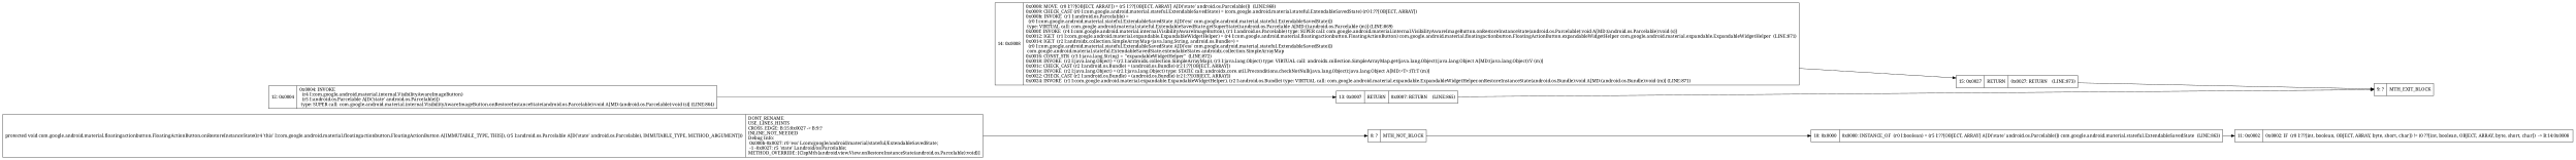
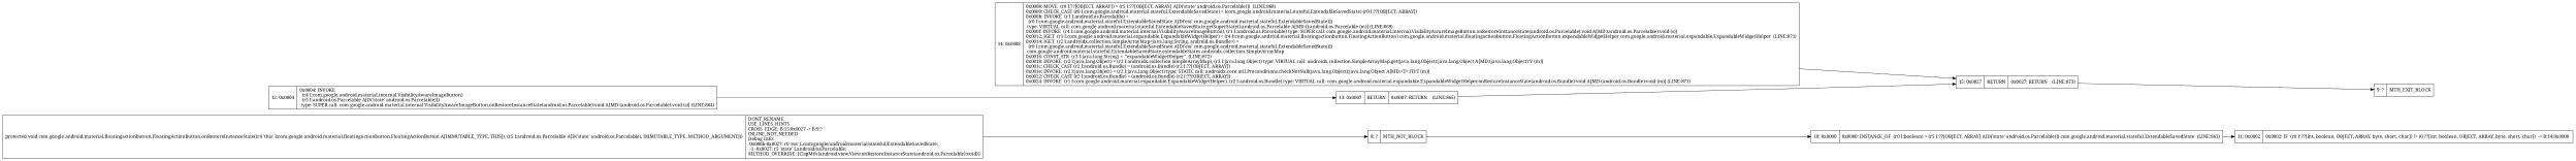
  digraph {
    fontname="Noto Serif"
    rankdir=LR
    node [fontname="Noto Serif" shape=record]
    edge [fontname="Noto Serif"]
    n1 [label="{8\:\ ?|MTH_NOT_BLOCK\l}"]
    n2 [label="{10\:\ 0x0000|0x0000: INSTANCE_OF  (r0 I:boolean) = (r5 I:??[OBJECT, ARRAY] A[D('state' android.os.Parcelable)]) com.google.android.material.stateful.ExtendableSavedState  (LINE:863)\l}"]
    n3 [label="{11\:\ 0x0002|0x0002: IF  (r0 I:??[int, boolean, OBJECT, ARRAY, byte, short, char]) != (0 ??[int, boolean, OBJECT, ARRAY, byte, short, char])  \-\> B:14:0x0008 \l}"]
    n4 [label="{12\:\ 0x0004|0x0004: INVOKE  \l  (r4 I:com.google.android.material.internal.VisibilityAwareImageButton)\l  (r5 I:android.os.Parcelable A[D('state' android.os.Parcelable)])\l type: SUPER call: com.google.android.material.internal.VisibilityAwareImageButton.onRestoreInstanceState(android.os.Parcelable):void A[MD:(android.os.Parcelable):void (s)] (LINE:864)\l}"]
    n5 [label="{13\:\ 0x0007|RETURN\l|0x0007: RETURN    (LINE:865)\l}"]
    n6 [label="{14\:\ 0x0008|0x0008: MOVE  (r0 I:??[OBJECT, ARRAY]) = (r5 I:??[OBJECT, ARRAY] A[D('state' android.os.Parcelable)])  (LINE:868)\l0x0009: CHECK_CAST (r0 I:com.google.android.material.stateful.ExtendableSavedState) = (com.google.android.material.stateful.ExtendableSavedState) (r0 I:??[OBJECT, ARRAY]) \l0x000b: INVOKE  (r1 I:android.os.Parcelable) = \l  (r0 I:com.google.android.material.stateful.ExtendableSavedState A[D('ess' com.google.android.material.stateful.ExtendableSavedState)])\l type: VIRTUAL call: com.google.android.material.stateful.ExtendableSavedState.getSuperState():android.os.Parcelable A[MD:():android.os.Parcelable (m)] (LINE:869)\l0x000f: INVOKE  (r4 I:com.google.android.material.internal.VisibilityAwareImageButton), (r1 I:android.os.Parcelable) type: SUPER call: com.google.android.material.internal.VisibilityAwareImageButton.onRestoreInstanceState(android.os.Parcelable):void A[MD:(android.os.Parcelable):void (s)]\l0x0012: IGET  (r1 I:com.google.android.material.expandable.ExpandableWidgetHelper) = (r4 I:com.google.android.material.floatingactionbutton.FloatingActionButton) com.google.android.material.floatingactionbutton.FloatingActionButton.expandableWidgetHelper com.google.android.material.expandable.ExpandableWidgetHelper  (LINE:871)\l0x0014: IGET  (r2 I:androidx.collection.SimpleArrayMap\<java.lang.String, android.os.Bundle\>) = \l  (r0 I:com.google.android.material.stateful.ExtendableSavedState A[D('ess' com.google.android.material.stateful.ExtendableSavedState)])\l com.google.android.material.stateful.ExtendableSavedState.extendableStates androidx.collection.SimpleArrayMap \l0x0016: CONST_STR  (r3 I:java.lang.String) =  \"expandableWidgetHelper\"  (LINE:872)\l0x0018: INVOKE  (r2 I:java.lang.Object) = (r2 I:androidx.collection.SimpleArrayMap), (r3 I:java.lang.Object) type: VIRTUAL call: androidx.collection.SimpleArrayMap.get(java.lang.Object):java.lang.Object A[MD:(java.lang.Object):V (m)]\l0x001c: CHECK_CAST (r2 I:android.os.Bundle) = (android.os.Bundle) (r2 I:??[OBJECT, ARRAY]) \l0x001e: INVOKE  (r2 I:java.lang.Object) = (r2 I:java.lang.Object) type: STATIC call: androidx.core.util.Preconditions.checkNotNull(java.lang.Object):java.lang.Object A[MD:\<T\>:(T):T (m)]\l0x0022: CHECK_CAST (r2 I:android.os.Bundle) = (android.os.Bundle) (r2 I:??[OBJECT, ARRAY]) \l0x0024: INVOKE  (r1 I:com.google.android.material.expandable.ExpandableWidgetHelper), (r2 I:android.os.Bundle) type: VIRTUAL call: com.google.android.material.expandable.ExpandableWidgetHelper.onRestoreInstanceState(android.os.Bundle):void A[MD:(android.os.Bundle):void (m)] (LINE:871)\l}"]
    n7 [label="{15\:\ 0x0027|RETURN\l|0x0027: RETURN    (LINE:873)\l}"]
    n8 [label="{9\:\ ?|MTH_EXIT_BLOCK\l}"]
    n9 [label="{protected void com.google.android.material.floatingactionbutton.FloatingActionButton.onRestoreInstanceState((r4 'this' I:com.google.android.material.floatingactionbutton.FloatingActionButton A[IMMUTABLE_TYPE, THIS]), (r5 I:android.os.Parcelable A[D('state' android.os.Parcelable), IMMUTABLE_TYPE, METHOD_ARGUMENT]))  | DONT_RENAME\lUSE_LINES_HINTS\lCROSS_EDGE: B:15:0x0027 \-\> B:9:?\lINLINE_NOT_NEEDED\lDebug Info:\l  0x000b\-0x0027: r0 'ess' Lcom\/google\/android\/material\/stateful\/ExtendableSavedState;\l  \-1 \-0x0027: r5 'state' Landroid\/os\/Parcelable;\lMETHOD_OVERRIDE: [ClspMth\{android.view.View.onRestoreInstanceState(android.os.Parcelable):void\}]\l}"]
    n1 -> n2
    n2 -> n3
    n4 -> n5
-   n5 -> n8
+   n5 -> n7
    n6 -> n7
    n7 -> n8
    n9 -> n1
  }
